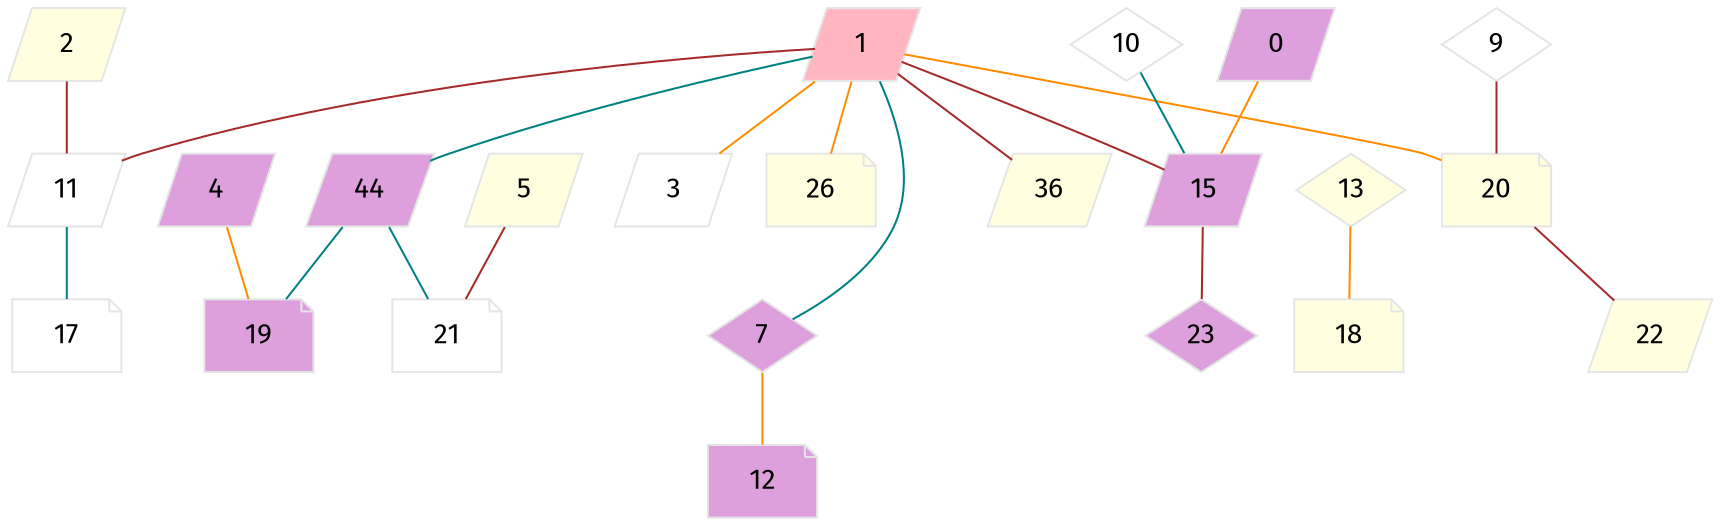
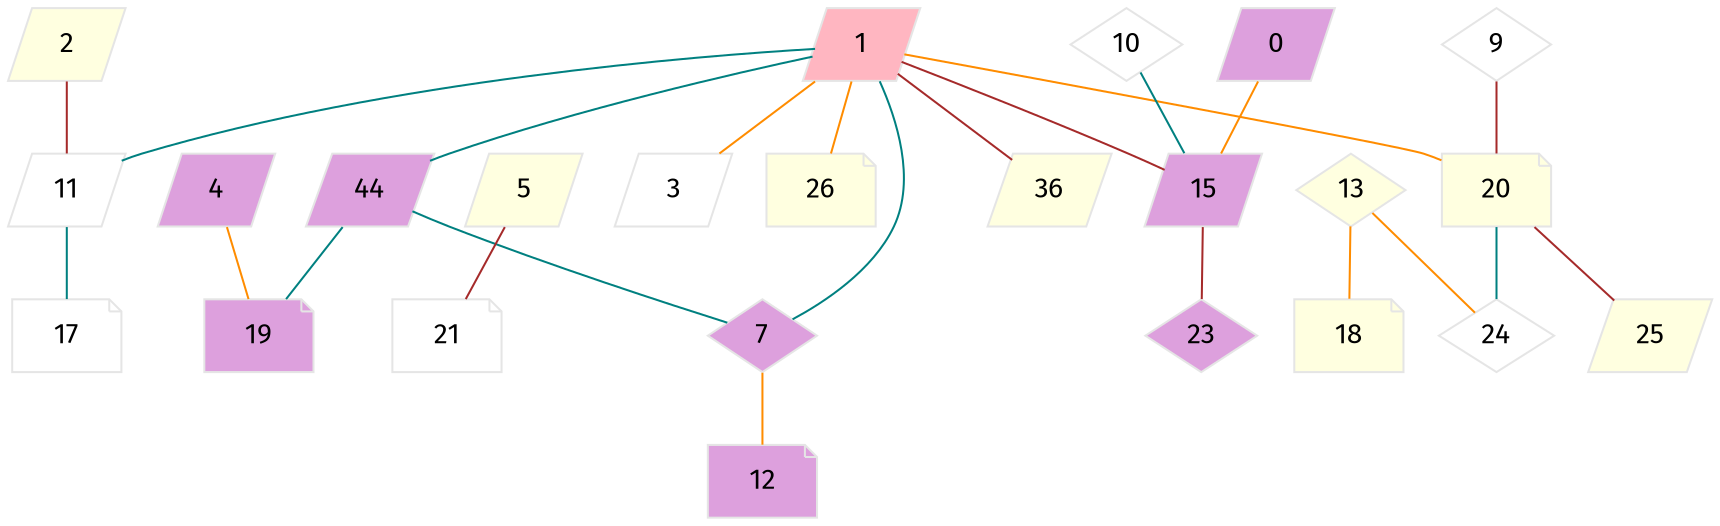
  graph {
    fontname="Fira Sans"
    node [color=gray90 fillcolor=plum fontname="Fira Sans" shape=parallelogram style=filled]
    edge [color=darkorange fontname="Fira Sans" weight=1.0]
    1 [fillcolor=lightpink]
    3 [fillcolor=white]
    7 [shape=diamond]
    11 [fillcolor=white]
    n5 [label=44]
    15
    n7 [fillcolor=lightyellow label=36]
    20 [fillcolor=lightyellow shape=note]
    26 [fillcolor=lightyellow shape=note]
    12 [shape=note]
    17 [fillcolor=white shape=note]
    19 [shape=note]
    21 [fillcolor=white shape=note]
    23 [shape=diamond]
-   22 [fillcolor=lightyellow]
+   24 [fillcolor=white shape=diamond]
+   22 [fillcolor=lightyellow label=25]
    2 [fillcolor=lightyellow]
    4
    5 [fillcolor=lightyellow]
    n20 [label=0]
    9 [fillcolor=white shape=diamond]
    10 [fillcolor=white shape=diamond]
    13 [fillcolor=lightyellow shape=diamond]
    18 [fillcolor=lightyellow shape=note]
    1 -- 3
    1 -- 7 [color=teal]
-   1 -- 11 [color=brown]
+   1 -- 11 [color=teal]
    1 -- n5 [color=teal]
    1 -- 15 [color=brown]
    1 -- n7 [color=brown]
    1 -- 20
    1 -- 26
    7 -- 12
    11 -- 17 [color=teal]
    n5 -- 19 [color=teal]
-   n5 -- 21 [color=teal]
+   n5 -- 7 [color=teal]
    15 -- 23 [color=brown]
+   20 -- 24 [color=teal]
    20 -- 22 [color=brown]
    2 -- 11 [color=brown]
    4 -- 19
    5 -- 21 [color=brown]
    n20 -- 15
    9 -- 20 [color=brown]
    10 -- 15 [color=teal]
+   13 -- 24
    13 -- 18
  }
